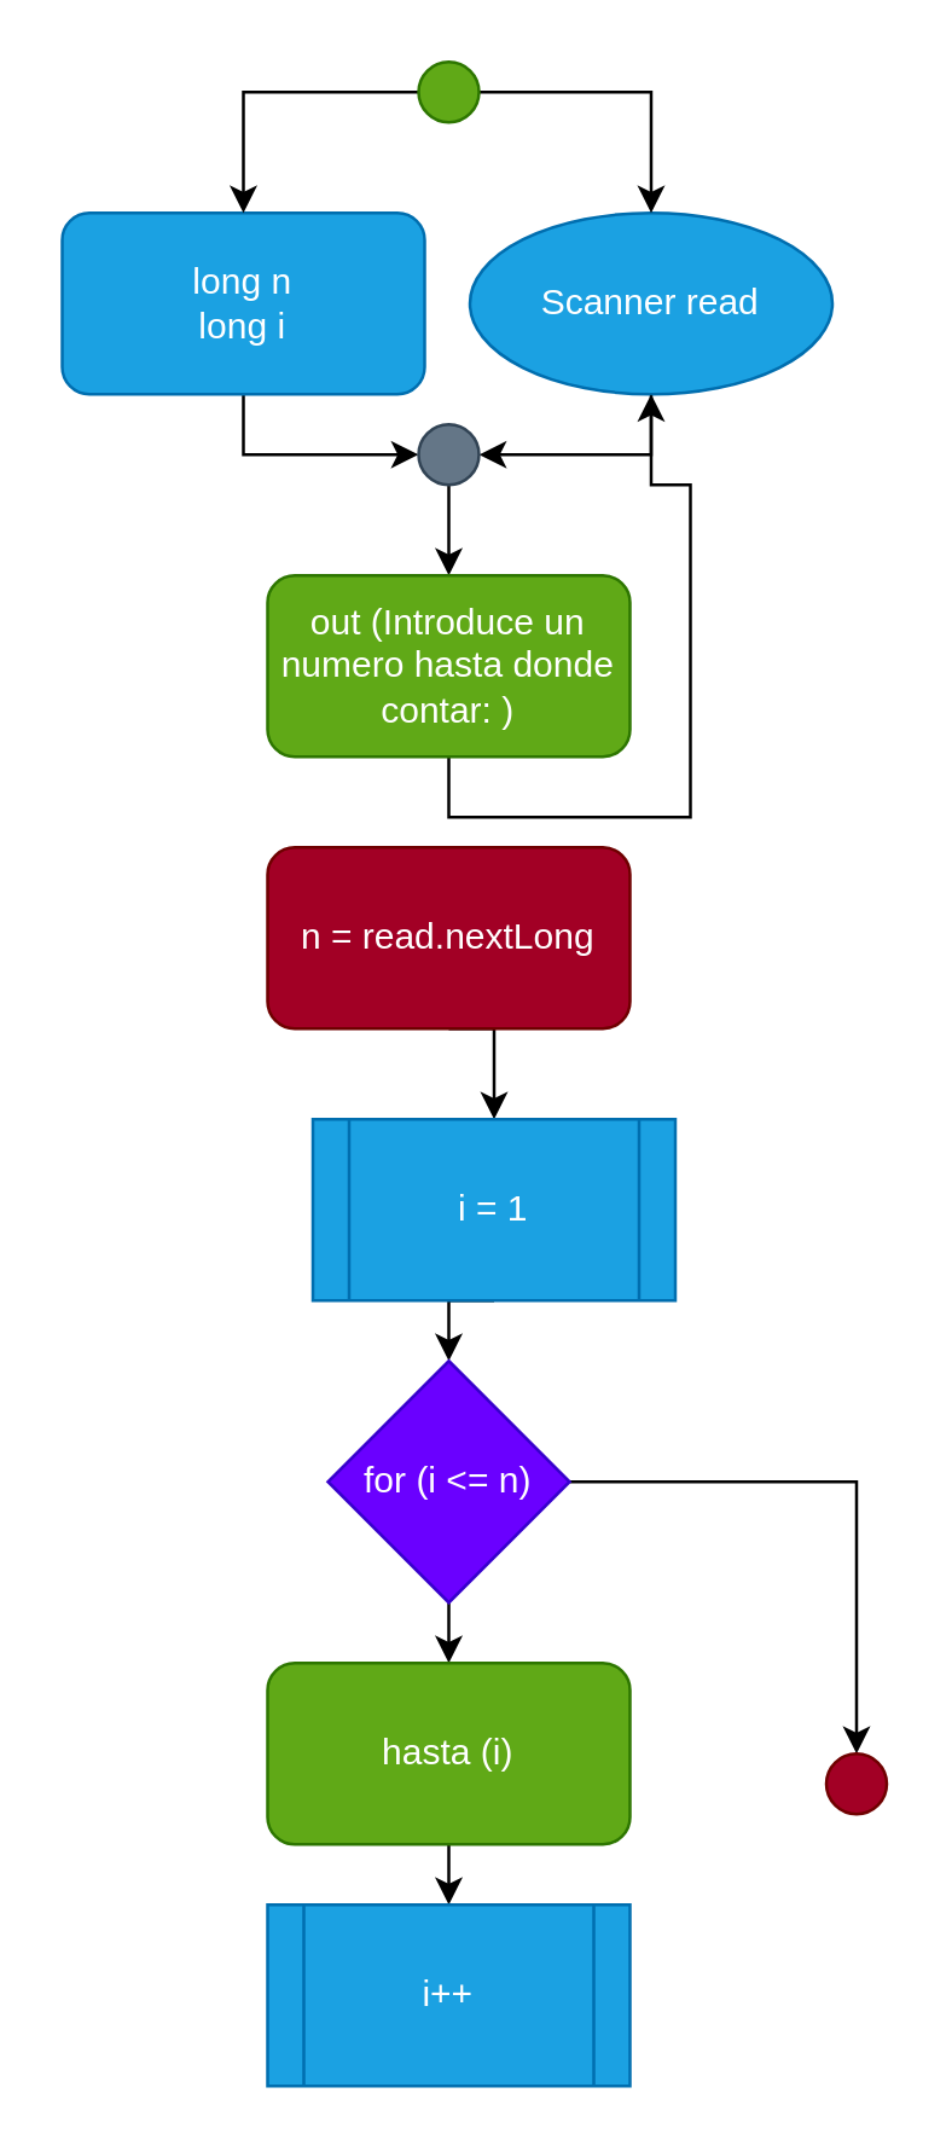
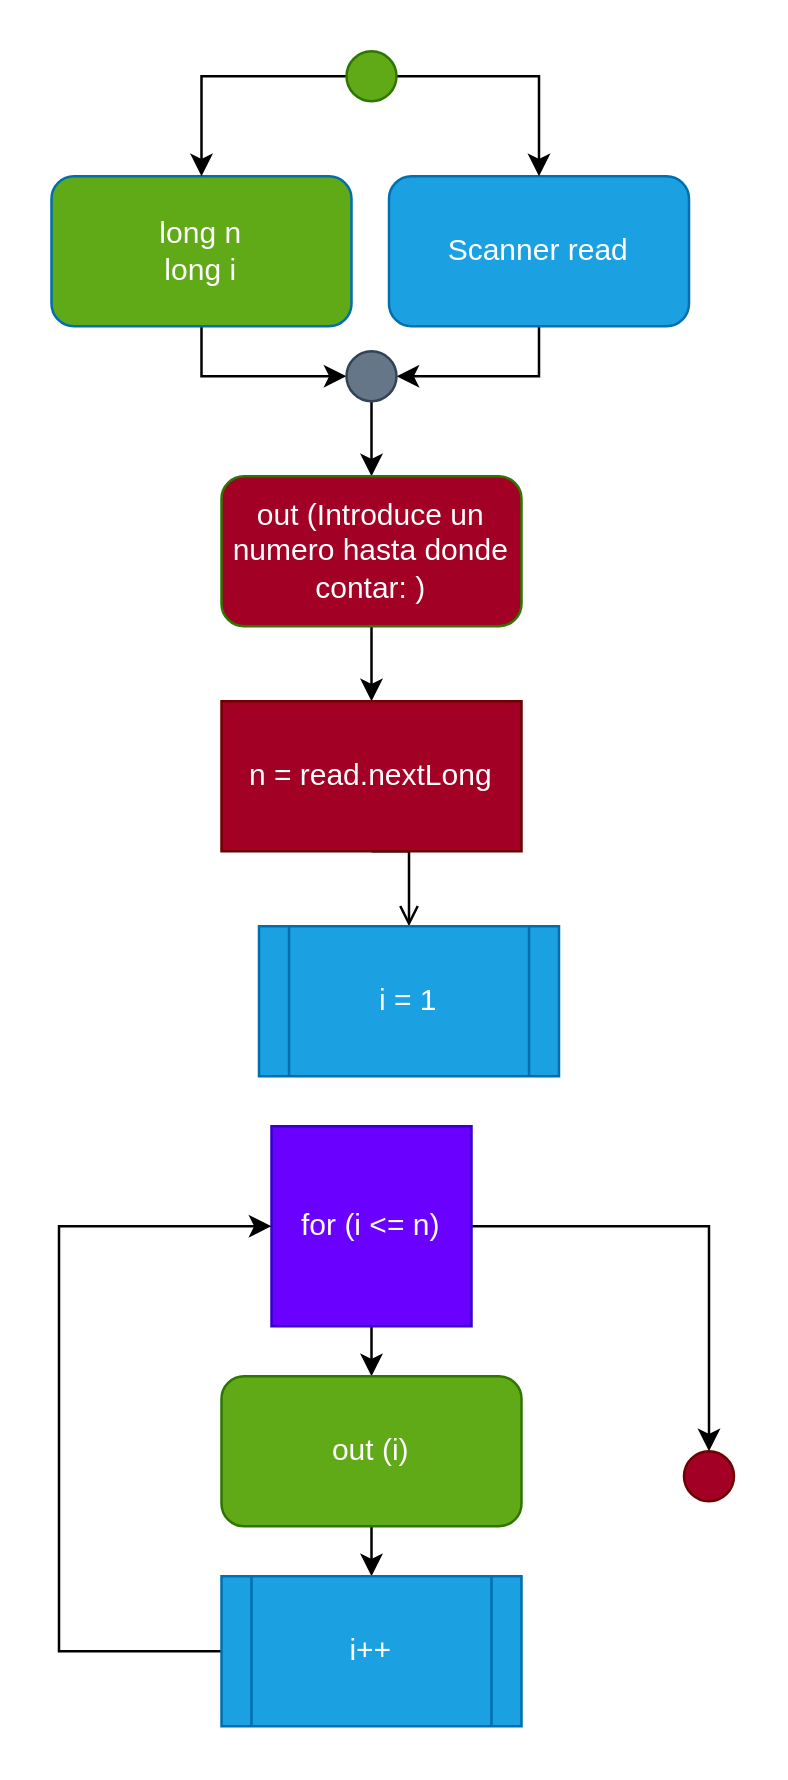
  <mxCell id="0" />
  <mxCell id="1" parent="0" />
  <mxCell id="2" style="edgeStyle=orthogonalEdgeStyle;rounded=0;orthogonalLoop=1;jettySize=auto;html=1;exitX=0.5;exitY=1;exitDx=0;exitDy=0;entryX=0;entryY=0.5;entryDx=0;entryDy=0;" edge="1" parent="1" source="3" target="7"><mxGeometry relative="1" as="geometry" /></mxCell>
- <mxCell id="3" value="long n&lt;br&gt;long i" style="rounded=1;whiteSpace=wrap;html=1;fillColor=#1ba1e2;fontColor=#ffffff;strokeColor=#006EAF;" vertex="1" parent="1"><mxGeometry x="20" y="70" width="120" height="60" as="geometry" /></mxCell>
+ <mxCell id="3" value="long n&lt;br&gt;long i" style="rounded=1;whiteSpace=wrap;html=1;fillColor=#60a917;fontColor=#ffffff;strokeColor=#006EAF;" vertex="1" parent="1"><mxGeometry x="20" y="70" width="120" height="60" as="geometry" /></mxCell>
  <mxCell id="4" style="edgeStyle=orthogonalEdgeStyle;rounded=0;orthogonalLoop=1;jettySize=auto;html=1;exitX=0.5;exitY=1;exitDx=0;exitDy=0;entryX=1;entryY=0.5;entryDx=0;entryDy=0;" edge="1" parent="1" source="5" target="7"><mxGeometry relative="1" as="geometry" /></mxCell>
- <mxCell id="5" value="Scanner read" style="ellipse;whiteSpace=wrap;html=1;fillColor=#1ba1e2;fontColor=#ffffff;strokeColor=#006EAF;" vertex="1" parent="1"><mxGeometry x="155" y="70" width="120" height="60" as="geometry" /></mxCell>
+ <mxCell id="5" value="Scanner read" style="rounded=1;whiteSpace=wrap;html=1;fillColor=#1ba1e2;fontColor=#ffffff;strokeColor=#006EAF;" vertex="1" parent="1"><mxGeometry x="155" y="70" width="120" height="60" as="geometry" /></mxCell>
  <mxCell id="6" style="edgeStyle=orthogonalEdgeStyle;rounded=0;orthogonalLoop=1;jettySize=auto;html=1;exitX=0.5;exitY=1;exitDx=0;exitDy=0;entryX=0.5;entryY=0;entryDx=0;entryDy=0;" edge="1" parent="1" source="7" target="9"><mxGeometry relative="1" as="geometry" /></mxCell>
  <mxCell id="7" value="" style="ellipse;whiteSpace=wrap;html=1;aspect=fixed;fillColor=#647687;fontColor=#ffffff;strokeColor=#314354;" vertex="1" parent="1"><mxGeometry x="138" y="140" width="20" height="20" as="geometry" /></mxCell>
- <mxCell id="8" style="edgeStyle=orthogonalEdgeStyle;rounded=0;orthogonalLoop=1;jettySize=auto;html=1;exitX=0.5;exitY=1;exitDx=0;exitDy=0;" edge="1" parent="1" source="9" target="5"><mxGeometry relative="1" as="geometry" /></mxCell>
- <mxCell id="9" value="out (Introduce un numero hasta donde contar: )" style="rounded=1;whiteSpace=wrap;html=1;fillColor=#60a917;fontColor=#ffffff;strokeColor=#2D7600;" vertex="1" parent="1"><mxGeometry x="88" y="190" width="120" height="60" as="geometry" /></mxCell>
- <mxCell id="10" style="edgeStyle=orthogonalEdgeStyle;rounded=0;orthogonalLoop=1;jettySize=auto;html=1;exitX=0.5;exitY=1;exitDx=0;exitDy=0;entryX=0.5;entryY=0;entryDx=0;entryDy=0;" edge="1" parent="1" source="11" target="13"><mxGeometry relative="1" as="geometry" /></mxCell>
- <mxCell id="11" value="n = read.nextLong" style="rounded=1;whiteSpace=wrap;html=1;fillColor=#a20025;fontColor=#ffffff;strokeColor=#6F0000;" vertex="1" parent="1"><mxGeometry x="88" y="280" width="120" height="60" as="geometry" /></mxCell>
- <mxCell id="12" style="edgeStyle=orthogonalEdgeStyle;rounded=0;orthogonalLoop=1;jettySize=auto;html=1;exitX=0.5;exitY=1;exitDx=0;exitDy=0;entryX=0.5;entryY=0;entryDx=0;entryDy=0;" edge="1" parent="1" source="13" target="19"><mxGeometry relative="1" as="geometry" /></mxCell>
+ <mxCell id="8" style="edgeStyle=orthogonalEdgeStyle;rounded=0;orthogonalLoop=1;jettySize=auto;html=1;exitX=0.5;exitY=1;exitDx=0;exitDy=0;entryX=0.5;entryY=0;entryDx=0;entryDy=0;" edge="1" parent="1" source="9" target="11"><mxGeometry relative="1" as="geometry" /></mxCell>
+ <mxCell id="9" value="out (Introduce un numero hasta donde contar: )" style="rounded=1;whiteSpace=wrap;html=1;fillColor=#a20025;fontColor=#ffffff;strokeColor=#2D7600;" vertex="1" parent="1"><mxGeometry x="88" y="190" width="120" height="60" as="geometry" /></mxCell>
+ <mxCell id="10" style="edgeStyle=orthogonalEdgeStyle;rounded=0;orthogonalLoop=1;jettySize=auto;html=1;exitX=0.5;exitY=1;exitDx=0;exitDy=0;entryX=0.5;entryY=0;entryDx=0;entryDy=0;endArrow=open;" edge="1" parent="1" source="11" target="13"><mxGeometry relative="1" as="geometry" /></mxCell>
+ <mxCell id="11" value="n = read.nextLong" style="whiteSpace=wrap;html=1;fillColor=#a20025;fontColor=#ffffff;strokeColor=#6F0000;rounded=0;" vertex="1" parent="1"><mxGeometry x="88" y="280" width="120" height="60" as="geometry" /></mxCell>
  <mxCell id="13" value="i = 1" style="shape=process;whiteSpace=wrap;html=1;backgroundOutline=1;strokeColor=#006EAF;fillColor=#1ba1e2;fontColor=#ffffff;" vertex="1" parent="1"><mxGeometry x="103" y="370" width="120" height="60" as="geometry" /></mxCell>
  <mxCell id="14" style="edgeStyle=orthogonalEdgeStyle;rounded=0;orthogonalLoop=1;jettySize=auto;html=1;exitX=1;exitY=0.5;exitDx=0;exitDy=0;entryX=0.5;entryY=0;entryDx=0;entryDy=0;" edge="1" parent="1" source="16" target="5"><mxGeometry relative="1" as="geometry" /></mxCell>
  <mxCell id="15" style="edgeStyle=orthogonalEdgeStyle;rounded=0;orthogonalLoop=1;jettySize=auto;html=1;exitX=0;exitY=0.5;exitDx=0;exitDy=0;entryX=0.5;entryY=0;entryDx=0;entryDy=0;" edge="1" parent="1" source="16" target="3"><mxGeometry relative="1" as="geometry" /></mxCell>
  <mxCell id="16" value="" style="ellipse;whiteSpace=wrap;html=1;aspect=fixed;fillColor=#60a917;fontColor=#ffffff;strokeColor=#2D7600;" vertex="1" parent="1"><mxGeometry x="138" y="20" width="20" height="20" as="geometry" /></mxCell>
  <mxCell id="17" style="edgeStyle=orthogonalEdgeStyle;rounded=0;orthogonalLoop=1;jettySize=auto;html=1;exitX=0.5;exitY=1;exitDx=0;exitDy=0;entryX=0.5;entryY=0;entryDx=0;entryDy=0;" edge="1" parent="1" source="19" target="21"><mxGeometry relative="1" as="geometry" /></mxCell>
  <mxCell id="18" style="edgeStyle=orthogonalEdgeStyle;rounded=0;orthogonalLoop=1;jettySize=auto;html=1;exitX=1;exitY=0.5;exitDx=0;exitDy=0;entryX=0.5;entryY=0;entryDx=0;entryDy=0;" edge="1" parent="1" source="19" target="24"><mxGeometry relative="1" as="geometry"><mxPoint x="293" y="540" as="targetPoint" /></mxGeometry></mxCell>
- <mxCell id="19" value="for (i &amp;lt;= n)" style="rhombus;whiteSpace=wrap;html=1;fillColor=#6a00ff;fontColor=#ffffff;strokeColor=#3700CC;" vertex="1" parent="1"><mxGeometry x="108" y="450" width="80" height="80" as="geometry" /></mxCell>
+ <mxCell id="19" value="for (i &amp;lt;= n)" style="whiteSpace=wrap;html=1;fillColor=#6a00ff;fontColor=#ffffff;strokeColor=#3700CC;rounded=0;" vertex="1" parent="1"><mxGeometry x="108" y="450" width="80" height="80" as="geometry" /></mxCell>
  <mxCell id="20" style="edgeStyle=orthogonalEdgeStyle;rounded=0;orthogonalLoop=1;jettySize=auto;html=1;exitX=0.5;exitY=1;exitDx=0;exitDy=0;entryX=0.5;entryY=0;entryDx=0;entryDy=0;" edge="1" parent="1" source="21" target="23"><mxGeometry relative="1" as="geometry" /></mxCell>
- <mxCell id="21" value="hasta (i)" style="rounded=1;whiteSpace=wrap;html=1;fillColor=#60a917;fontColor=#ffffff;strokeColor=#2D7600;" vertex="1" parent="1"><mxGeometry x="88" y="550" width="120" height="60" as="geometry" /></mxCell>
+ <mxCell id="21" value="out (i)" style="rounded=1;whiteSpace=wrap;html=1;fillColor=#60a917;fontColor=#ffffff;strokeColor=#2D7600;" vertex="1" parent="1"><mxGeometry x="88" y="550" width="120" height="60" as="geometry" /></mxCell>
+ <mxCell id="22" style="edgeStyle=orthogonalEdgeStyle;rounded=0;orthogonalLoop=1;jettySize=auto;html=1;exitX=0;exitY=0.5;exitDx=0;exitDy=0;entryX=0;entryY=0.5;entryDx=0;entryDy=0;" edge="1" parent="1" source="23" target="19"><mxGeometry relative="1" as="geometry"><mxPoint x="-57" y="562.308" as="targetPoint" /><Array as="points"><mxPoint x="23" y="660" /><mxPoint x="23" y="490" /></Array></mxGeometry></mxCell>
  <mxCell id="23" value="i++" style="shape=process;whiteSpace=wrap;html=1;backgroundOutline=1;fillColor=#1ba1e2;fontColor=#ffffff;strokeColor=#006EAF;" vertex="1" parent="1"><mxGeometry x="88" y="630" width="120" height="60" as="geometry" /></mxCell>
  <mxCell id="24" value="" style="ellipse;whiteSpace=wrap;html=1;aspect=fixed;fillColor=#a20025;fontColor=#ffffff;strokeColor=#6F0000;" vertex="1" parent="1"><mxGeometry x="273" y="580" width="20" height="20" as="geometry" /></mxCell>
